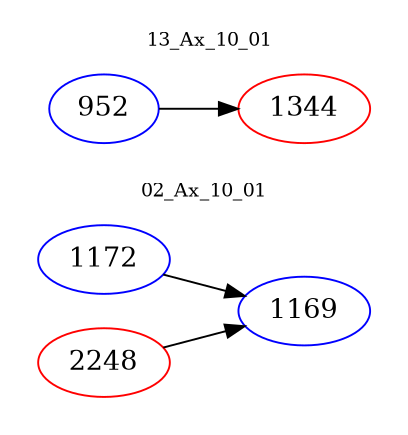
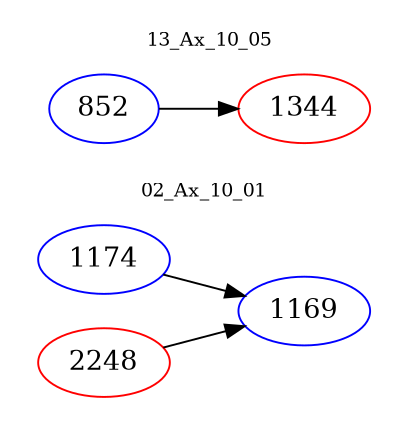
  digraph {
    rankdir=LR
    node [color=blue]
    edge [color=black]
-   n1 [label=1172]
+   n1 [label=1174]
    n2 [label=1169]
    n3 [color=red label=2248]
-   n4 [label=952]
+   n4 [label=852]
    n5 [color=red label=1344]
    subgraph cluster_1 {
      color=white
      fontsize=10
      label="02_Ax_10_01"
      n1
      n2
      n3
    }
    subgraph cluster_2 {
      color=white
      fontsize=10
-     label="13_Ax_10_01"
+     label="13_Ax_10_05"
      n4
      n5
    }
    n1 -> n2
    n3 -> n2
    n4 -> n5
  }
